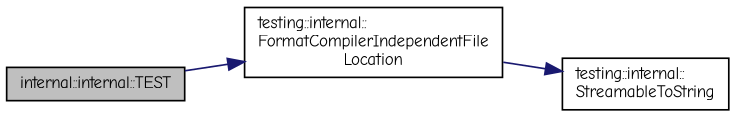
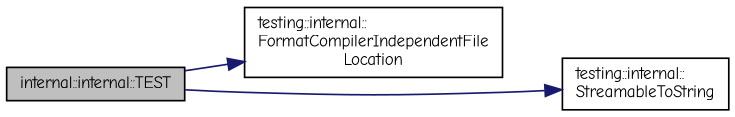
  digraph {
    fontname="Comic Neue"
    rankdir=LR
    node [color=black fillcolor=white fontname="Comic Neue" fontsize=10 shape=record style=filled]
    edge [color=midnightblue fontname="Comic Neue" fontsize=10 labelfontname=Helvetica labelfontsize=10 style=solid]
    n1 [fillcolor=grey75 fontcolor=black height=0.2 label="internal::internal::TEST" width=0.4]
    n2 [height=0.2 label="testing::internal::\lFormatCompilerIndependentFile\lLocation" width=0.4]
    n3 [height=0.2 label="testing::internal::\lStreamableToString" width=0.4]
    n1 -> n2
-   n2 -> n3
+   n1 -> n3
  }
